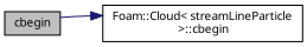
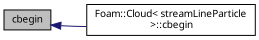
  digraph {
    rankdir=LR
    fontname="Noto Sans"
    node [color=black fontname="Noto Sans" fontsize=10 shape=record]
    n1 [fillcolor=grey75 fontcolor=black height=0.2 label=cbegin style=filled width=0.4]
    n2 [height=0.2 label="Foam::Cloud\< streamLineParticle\l \>::cbegin" width=0.4]
-   n2 -> n1 [color=midnightblue dir=back fontname="Noto Sans" fontsize=10 labelfontname=Helvetica labelfontsize=10 style=solid]
+   n1 -> n2 [color=midnightblue dir=back fontname="Noto Sans" fontsize=10 labelfontname=Helvetica labelfontsize=10 style=solid]
  }
